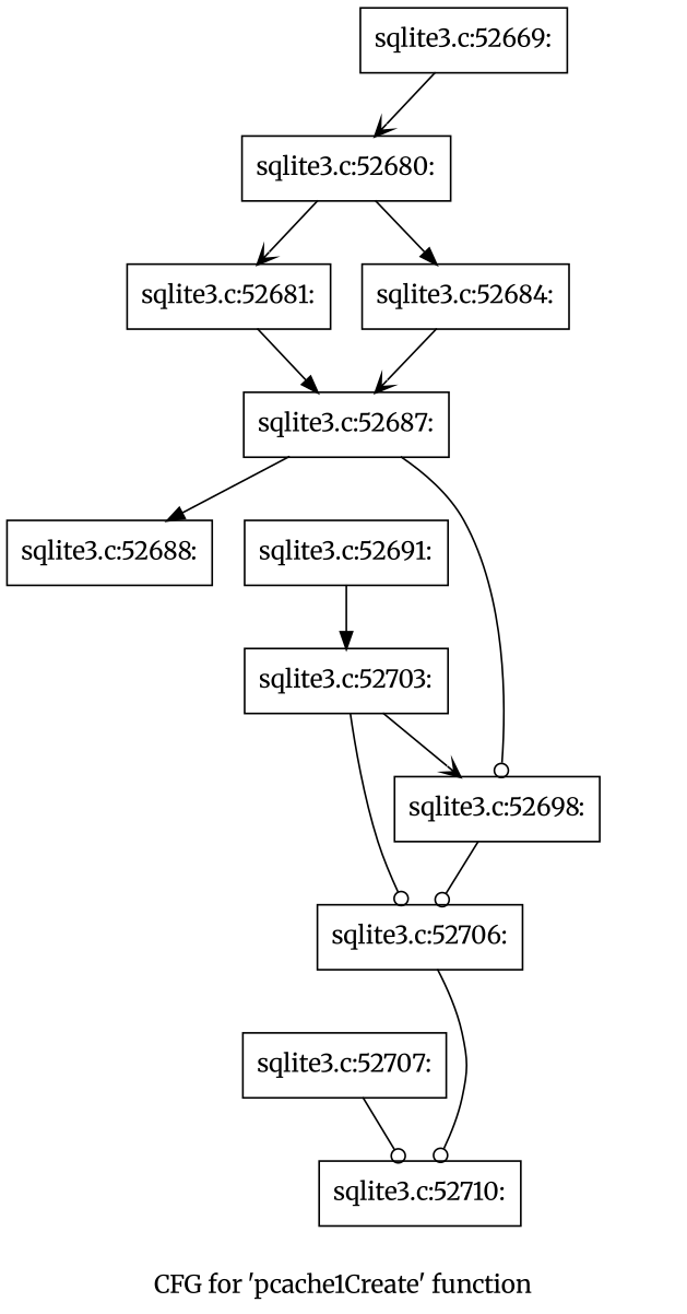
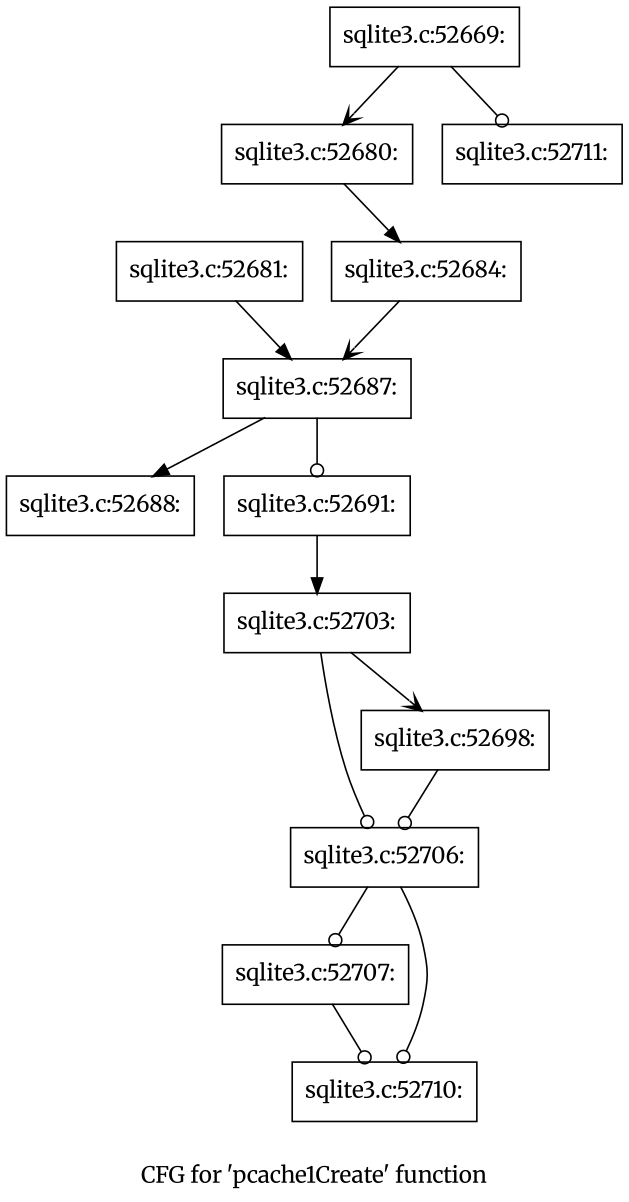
  digraph {
    fontname=Merriweather
    label="CFG for 'pcache1Create' function"
    node [fontname=Merriweather shape=record]
    edge [arrowhead=odot fontname=Merriweather]
    n1 [label="{sqlite3.c:52669:}"]
    n2 [label="{sqlite3.c:52680:}"]
+   n3 [label="{sqlite3.c:52711:}"]
    n4 [label="{sqlite3.c:52681:}"]
    n5 [label="{sqlite3.c:52684:}"]
    n6 [label="{sqlite3.c:52687:}"]
    n7 [label="{sqlite3.c:52688:}"]
    n8 [label="{sqlite3.c:52691:}"]
    n9 [label="{sqlite3.c:52703:}"]
    n10 [label="{sqlite3.c:52698:}"]
    n11 [label="{sqlite3.c:52706:}"]
    n12 [label="{sqlite3.c:52707:}"]
    n13 [label="{sqlite3.c:52710:}"]
    n1 -> n2 [arrowhead=vee]
-   n2 -> n4 [arrowhead=vee]
+   n1 -> n3
    n2 -> n5 [arrowhead=normal]
    n4 -> n6 [arrowhead=normal]
    n5 -> n6 [arrowhead=vee]
    n6 -> n7 [arrowhead=normal]
-   n6 -> n10
+   n6 -> n8
    n8 -> n9 [arrowhead=normal]
    n9 -> n10 [arrowhead=vee]
    n9 -> n11
    n10 -> n11
+   n11 -> n12
    n11 -> n13
    n12 -> n13
  }
